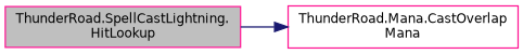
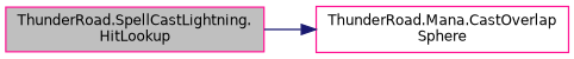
  digraph {
    rankdir=LR
    node [color=deeppink fontname=Helvetica fontsize=10 shape=record style=filled]
    n1 [fillcolor=grey75 fontcolor=black height=0.2 label="ThunderRoad.SpellCastLightning.\lHitLookup" width=0.4]
-   n2 [fillcolor=white height=0.2 label="ThunderRoad.Mana.CastOverlap\lMana" width=0.4]
+   n2 [fillcolor=white height=0.2 label="ThunderRoad.Mana.CastOverlap\lSphere" width=0.4]
    n1 -> n2 [color=midnightblue fontname=Helvetica fontsize=10 labelfontname=Helvetica labelfontsize=10 style=solid]
  }
